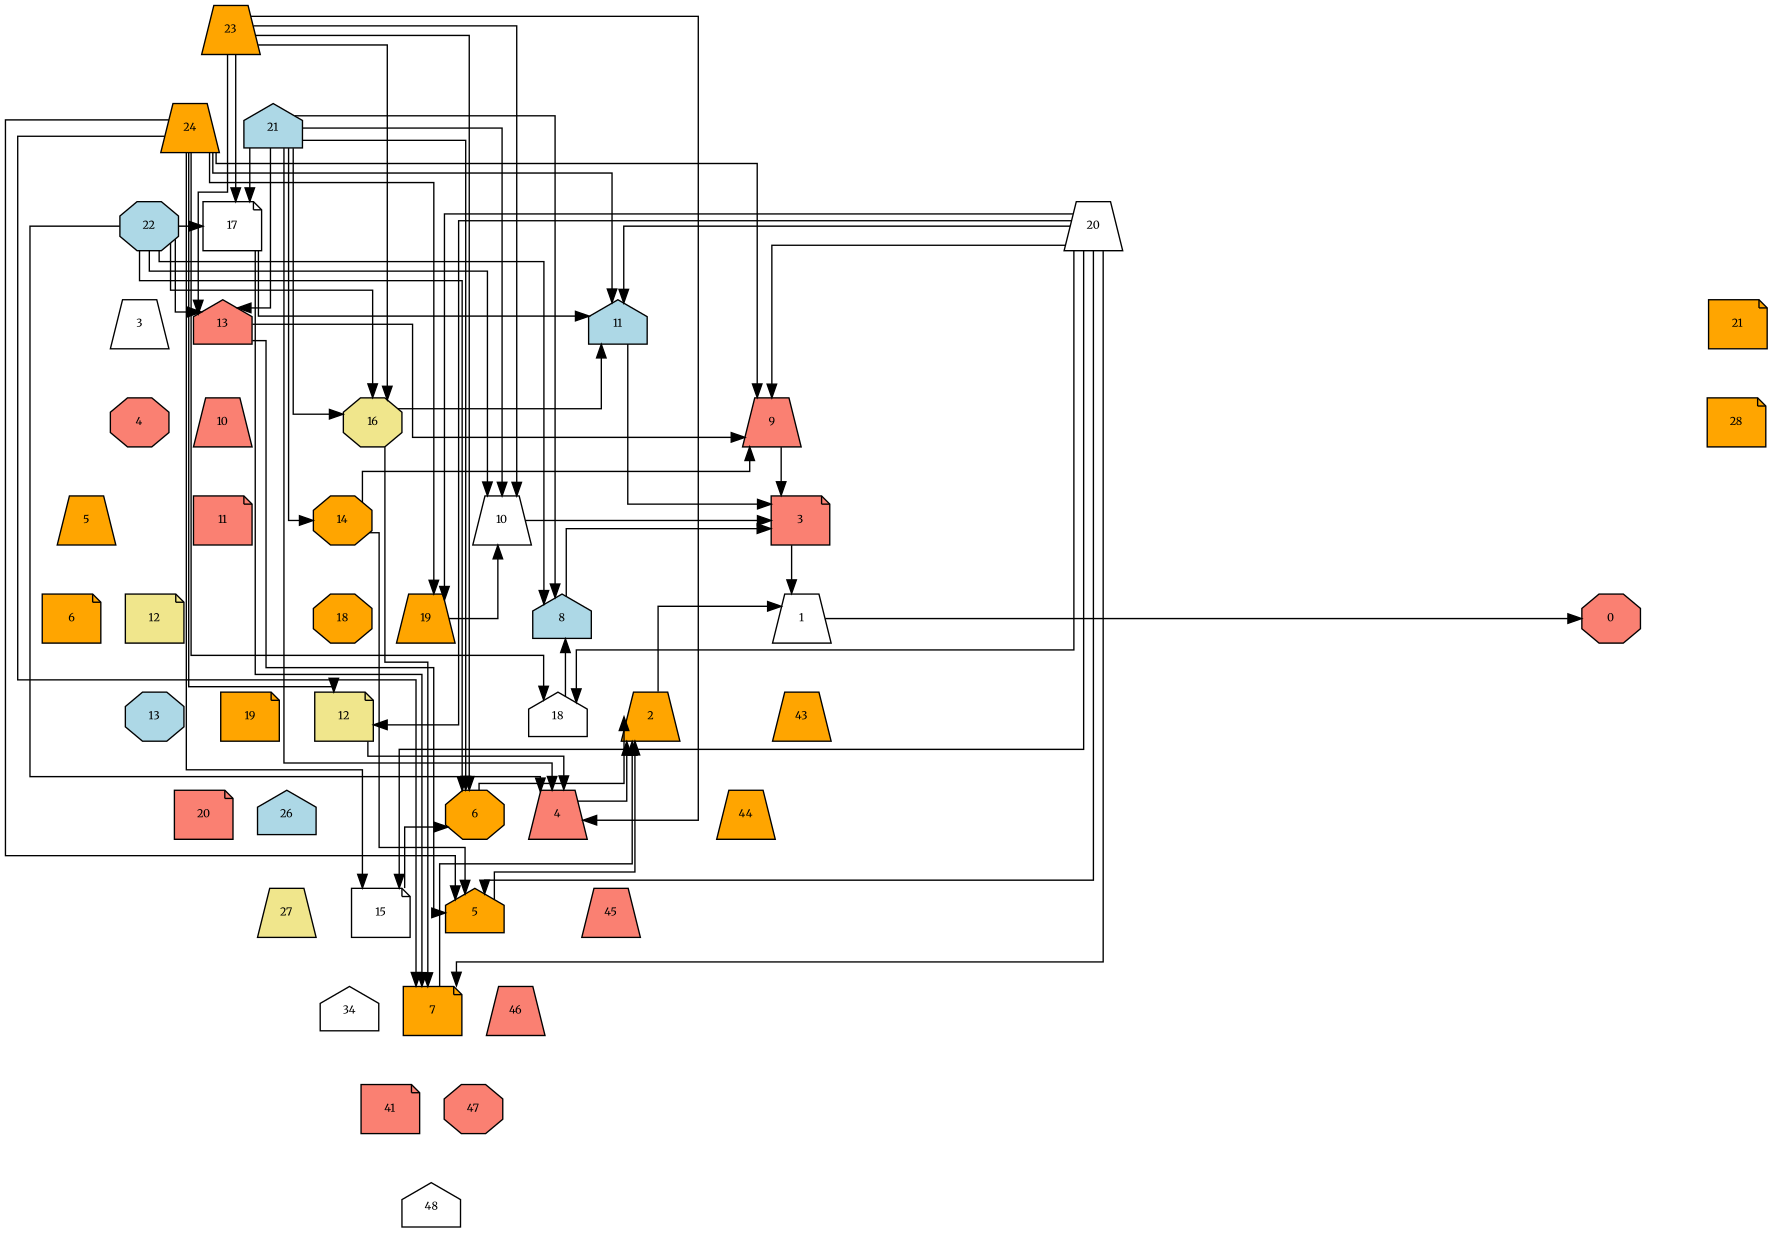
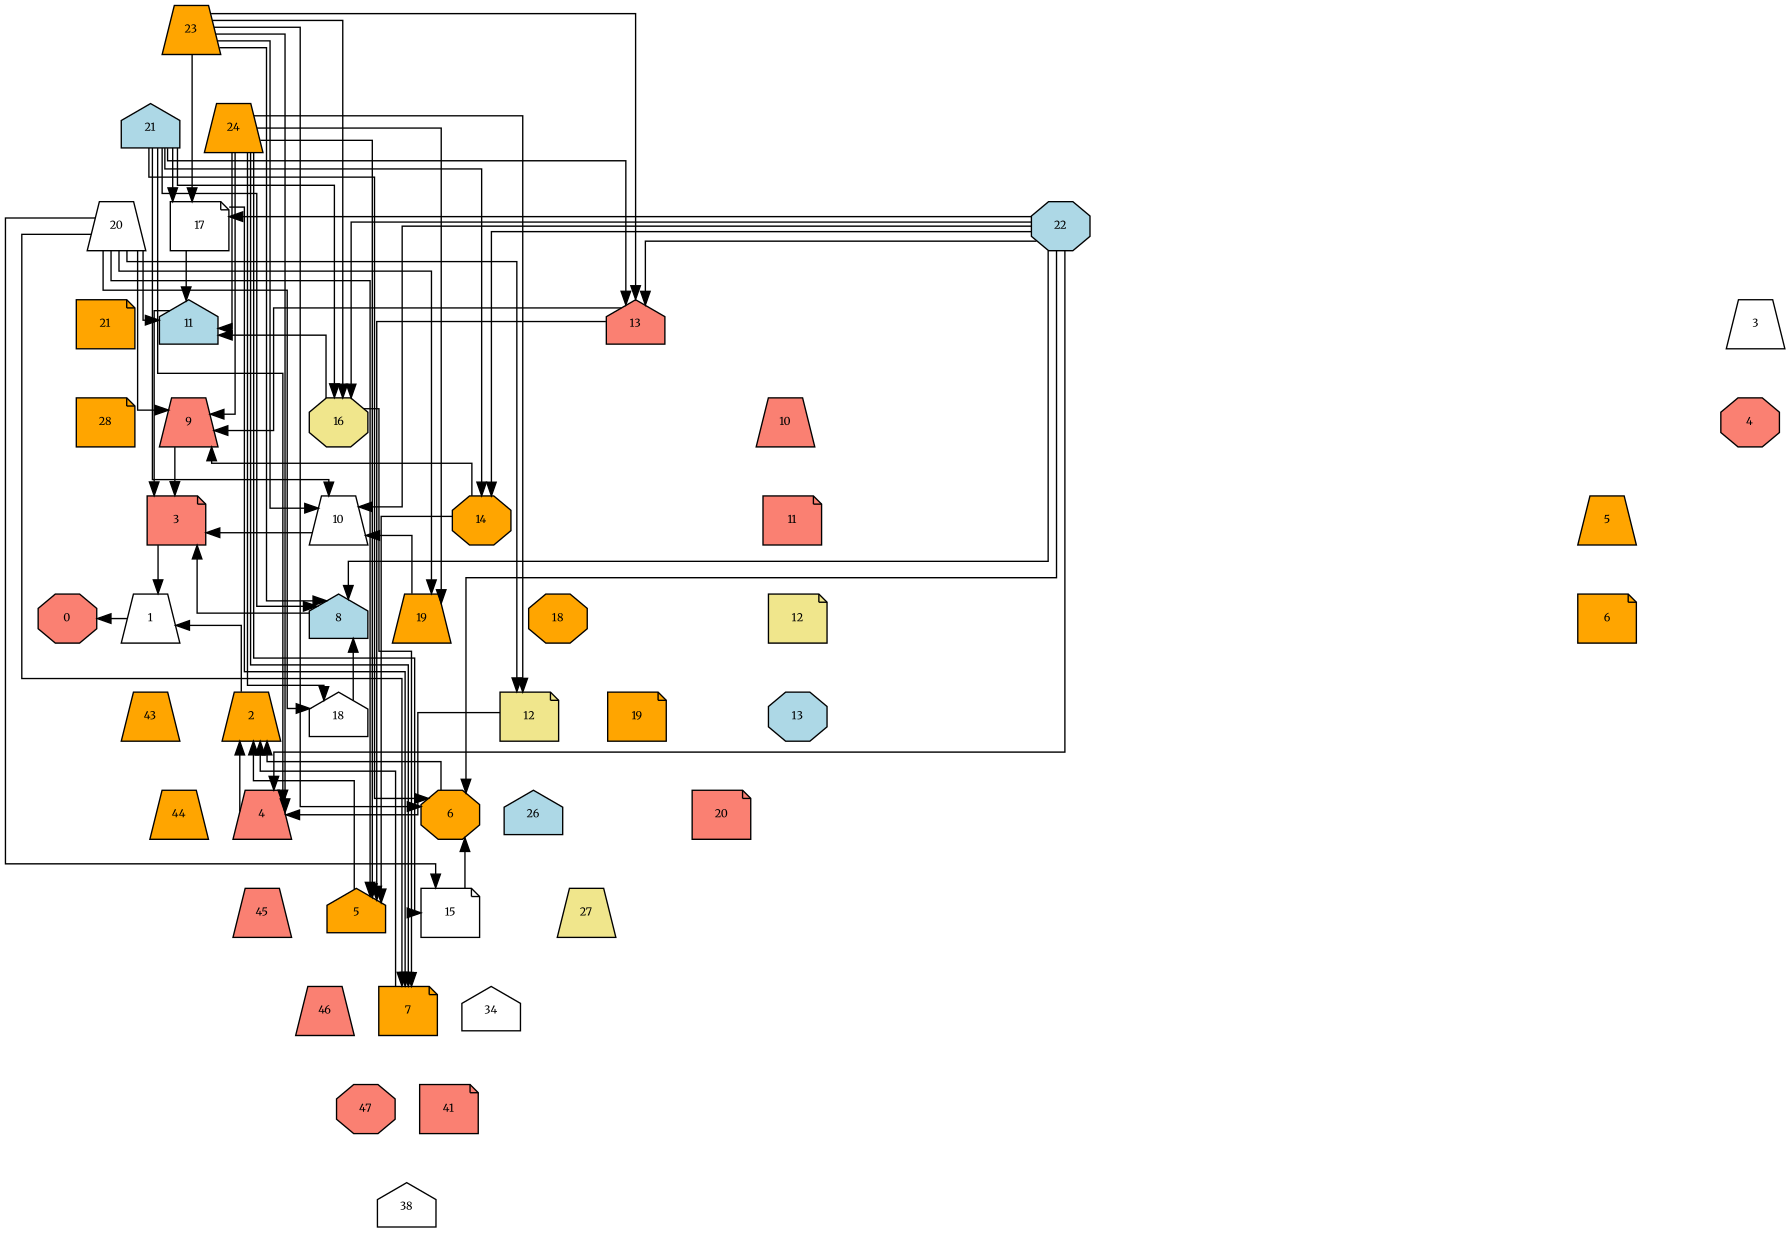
  digraph {
    fontname=Merriweather
    rank=same
    rankdir=TB
    splines=ortho
    node [fillcolor=orange fixedsize=true fontname=Merriweather fontsize=8 shape=trapezium style=filled]
    edge [constraint=true fontname=Merriweather style=invis]
    n1 [label=23 width=0.6]
    n2 [label=24 width=0.6]
    n3 [fillcolor=lightblue label=21 shape=house width=0.6]
    n4 [fillcolor=white label=17 shape=note width=0.6]
    n5 [fillcolor=salmon label=13 shape=house width=0.6]
    n6 [fillcolor=khaki label=16 shape=octagon width=0.6]
    n7 [fillcolor=white label=10 width=0.6]
    n8 [fillcolor=lightblue label=8 shape=house width=0.6]
    n9 [label=6 shape=octagon width=0.6]
    n10 [fillcolor=salmon label=4 width=0.6]
    n11 [fillcolor=lightblue label=22 shape=octagon width=0.6]
    n12 [fillcolor=lightblue label=11 shape=house width=0.6]
    n13 [fillcolor=salmon label=9 width=0.6]
    n14 [label=19 width=0.6]
    n15 [fillcolor=khaki label=12 shape=note width=0.6]
    n16 [fillcolor=white label=18 shape=house width=0.6]
    n17 [fillcolor=white label=15 shape=note width=0.6]
    n18 [label=5 shape=house width=0.6]
    n19 [label=7 shape=note width=0.6]
    n20 [label=14 shape=octagon width=0.6]
    n21 [fillcolor=white label=20 width=0.6]
    n22 [fillcolor=salmon label=10 width=0.6]
    n23 [label=18 shape=octagon width=0.6]
    n24 [fillcolor=salmon label=3 shape=note width=0.6]
    n25 [label=2 width=0.6]
    n26 [fillcolor=salmon label=45 width=0.6]
    n27 [fillcolor=white label=3 width=0.6]
    n28 [fillcolor=lightblue label=26 shape=house width=0.6]
    n29 [fillcolor=white label=34 shape=house width=0.6]
    n30 [fillcolor=salmon label=46 width=0.6]
    n31 [fillcolor=salmon label=41 shape=note width=0.6]
    n32 [fillcolor=salmon label=47 shape=octagon width=0.6]
    n33 [fillcolor=salmon label=4 shape=octagon width=0.6]
    n34 [label=5 width=0.6]
    n35 [fillcolor=salmon label=11 shape=note width=0.6]
    n36 [label=6 shape=note width=0.6]
    n37 [fillcolor=khaki label=12 shape=note width=0.6]
    n38 [fillcolor=lightblue label=13 shape=octagon width=0.6]
    n39 [label=19 shape=note width=0.6]
    n40 [fillcolor=salmon label=20 shape=note width=0.6]
    n41 [label=21 shape=note width=0.6]
    n42 [fillcolor=khaki label=27 width=0.6]
    n43 [label=28 shape=note width=0.6]
    n44 [fillcolor=white label=1 width=0.6]
    n45 [fillcolor=salmon label=0 shape=octagon width=0.6]
    n46 [label=43 width=0.6]
    n47 [label=44 width=0.6]
-   n48 [fillcolor=white label=48 shape=house width=0.6]
+   n48 [fillcolor=white label=38 shape=house width=0.6]
    n1 -> n2
    n1 -> n3
    n1 -> n4 [constraint=false style=vis]
    n1 -> n5 [constraint=false style=vis]
    n1 -> n6 [constraint=false style=vis]
    n1 -> n7 [constraint=false style=vis]
+   n1 -> n8 [constraint=false style=vis]
    n1 -> n9 [constraint=false style=vis]
    n1 -> n10 [constraint=false style=vis]
    n2 -> n4
    n2 -> n11
    n2 -> n12 [constraint=false style=vis]
    n2 -> n13 [constraint=false style=vis]
    n2 -> n14 [constraint=false style=vis]
    n2 -> n15 [constraint=false style=vis]
    n2 -> n16 [constraint=false style=vis]
    n2 -> n17 [constraint=false style=vis]
    n2 -> n18 [constraint=false style=vis]
    n2 -> n19 [constraint=false style=vis]
    n3 -> n4 [constraint=false style=vis]
    n3 -> n4
    n3 -> n5 [constraint=false style=vis]
    n3 -> n6 [constraint=false style=vis]
    n3 -> n7 [constraint=false style=vis]
    n3 -> n8 [constraint=false style=vis]
    n3 -> n9 [constraint=false style=vis]
    n3 -> n10 [constraint=false style=vis]
    n3 -> n20 [constraint=false style=vis]
    n3 -> n21
    n4 -> n5
    n4 -> n12 [constraint=false style=vis]
    n4 -> n12
    n4 -> n19 [constraint=false style=vis]
    n5 -> n6
    n5 -> n13 [constraint=false style=vis]
    n5 -> n18 [constraint=false style=vis]
    n5 -> n22
    n6 -> n7
    n6 -> n12 [constraint=false style=vis]
    n6 -> n19 [constraint=false style=vis]
    n6 -> n20
    n7 -> n8
    n7 -> n14
    n7 -> n24 [constraint=false style=vis]
    n8 -> n16
    n8 -> n24 [constraint=false style=vis]
    n8 -> n25
    n9 -> n17
    n9 -> n18
    n9 -> n25 [constraint=false style=vis]
    n10 -> n18
    n10 -> n25 [constraint=false style=vis]
    n10 -> n26
    n11 -> n4 [constraint=false style=vis]
    n11 -> n5 [constraint=false style=vis]
    n11 -> n5
    n11 -> n6 [constraint=false style=vis]
    n11 -> n7 [constraint=false style=vis]
    n11 -> n8 [constraint=false style=vis]
    n11 -> n9 [constraint=false style=vis]
    n11 -> n10 [constraint=false style=vis]
+   n11 -> n20 [constraint=false style=vis]
    n11 -> n27
    n12 -> n6
    n12 -> n13
    n12 -> n24 [constraint=false style=vis]
    n13 -> n7
    n13 -> n24 [constraint=false style=vis]
    n13 -> n24
    n14 -> n7 [constraint=false style=vis]
    n14 -> n15
    n14 -> n16
    n15 -> n9
    n15 -> n10 [constraint=false style=vis]
    n15 -> n28
    n16 -> n8 [constraint=false style=vis]
    n16 -> n9
    n16 -> n10
    n17 -> n9 [constraint=false style=vis]
    n17 -> n19
    n17 -> n29
    n18 -> n19
    n18 -> n25 [constraint=false style=vis]
    n18 -> n30
    n19 -> n25 [constraint=false style=vis]
    n19 -> n31
    n19 -> n32
    n20 -> n13 [constraint=false style=vis]
    n20 -> n14
    n20 -> n18 [constraint=false style=vis]
    n20 -> n23
    n21 -> n12 [constraint=false style=vis]
    n21 -> n12
    n21 -> n13 [constraint=false style=vis]
    n21 -> n14 [constraint=false style=vis]
    n21 -> n15 [constraint=false style=vis]
    n21 -> n16 [constraint=false style=vis]
    n21 -> n17 [constraint=false style=vis]
    n21 -> n18 [constraint=false style=vis]
    n21 -> n19 [constraint=false style=vis]
    n21 -> n41
    n22 -> n20
    n22 -> n35
    n23 -> n15
    n23 -> n39
    n24 -> n8
    n24 -> n44 [constraint=false style=vis]
    n24 -> n44
    n25 -> n10
    n25 -> n44 [constraint=false style=vis]
    n25 -> n47
    n26 -> n30
    n27 -> n22
    n27 -> n33
    n28 -> n17
    n28 -> n42
    n29 -> n31
    n30 -> n32
    n31 -> n48
    n32 -> n48
    n33 -> n34
    n33 -> n35
    n34 -> n36
    n34 -> n37
    n35 -> n23
    n35 -> n37
    n36 -> n38
    n37 -> n38
    n37 -> n39
    n38 -> n40
    n39 -> n28
    n39 -> n40
    n40 -> n42
    n41 -> n13
    n41 -> n43
    n42 -> n29
    n43 -> n24
    n44 -> n25
    n44 -> n45 [constraint=false style=vis]
    n44 -> n46
    n45 -> n46
    n46 -> n47
    n47 -> n26
  }
